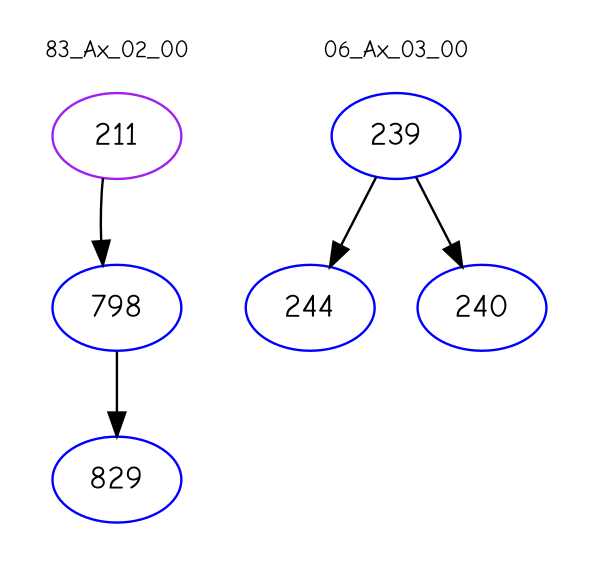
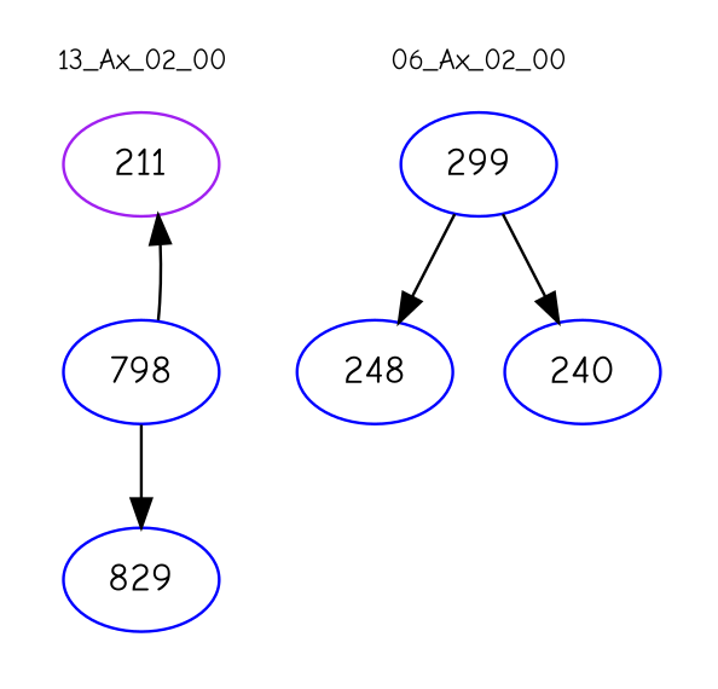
  digraph {
    fontname="Comic Neue"
    node [color=blue fontname="Comic Neue"]
    edge [color=black fontname="Comic Neue"]
    n1 [color=purple label=211]
    n2 [label=798]
    n3 [label=829]
-   n4 [label=244]
-   n5 [label=239]
+   n4 [label=248]
+   n5 [label=299]
    n6 [label=240]
    subgraph cluster_1 {
      color=white
      fontsize=10
-     label="83_Ax_02_00"
+     label="13_Ax_02_00"
      n1
      n2
      n3
    }
    subgraph cluster_2 {
      color=white
      fontsize=10
-     label="06_Ax_03_00"
+     label="06_Ax_02_00"
      n4
      n5
      n6
    }
-   n1 -> n2
+   n2 -> n1
    n2 -> n3
    n5 -> n4
    n5 -> n6
  }
